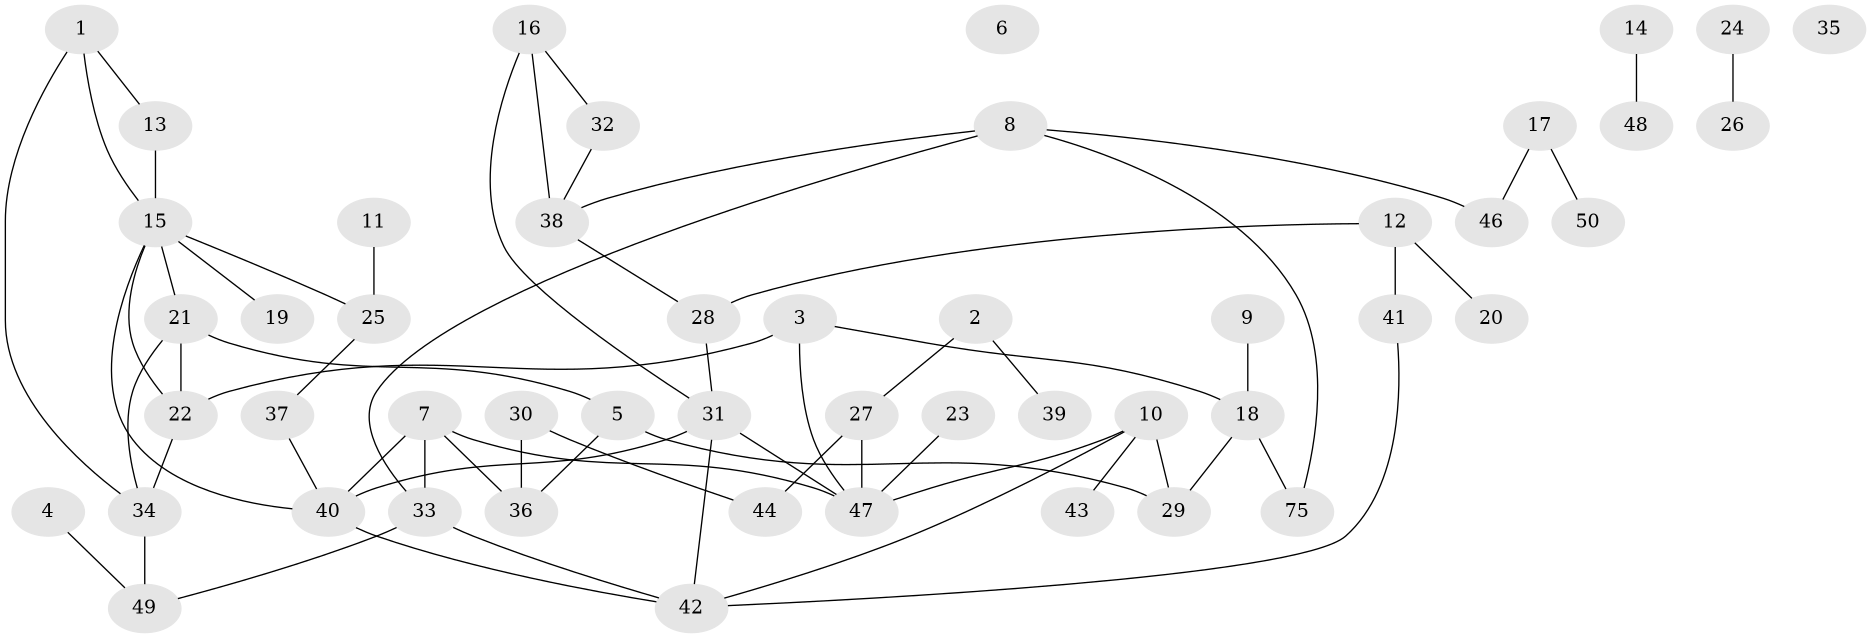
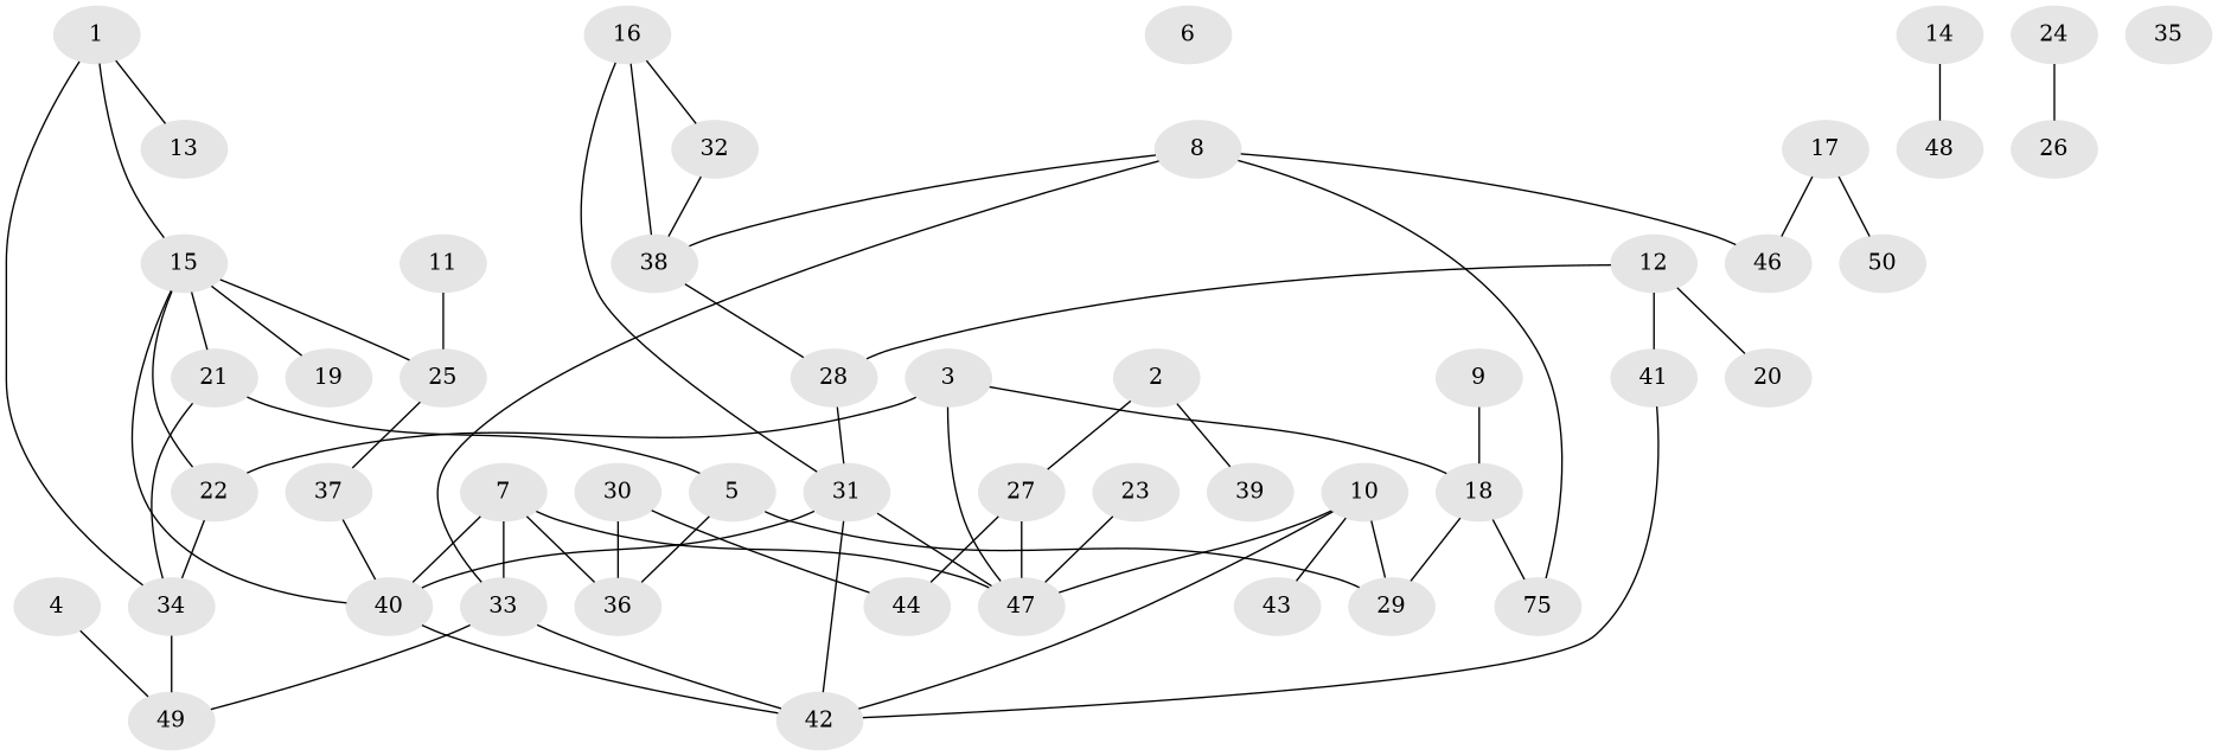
  graph {
    node [color=gray90 style=filled]
    1
    13
    15
    34
    22
    40
    25
    19
    21
    49
    2
    27
    39
    47
    44
    3
    18
    29
    n19 [label=75]
    4
    5
    36
    6
    7
    33
    42
    8
    38
    46
    28
    9
    10
    43
    11
    37
    12
    20
    41
    31
    14
    48
    16
    32
    17
    50
    23
    24
    26
    30
    35
    1 -- 13
    1 -- 15
    1 -- 34
-   13 -- 15
    15 -- 22
    15 -- 40
    15 -- 25
    15 -- 19
    15 -- 21
    34 -- 49
    22 -- 34
    40 -- 42
    25 -- 37
    21 -- 34
-   21 -- 22
    21 -- 5
    2 -- 27
    2 -- 39
    27 -- 47
    27 -- 44
    3 -- 22
    3 -- 47
    3 -- 18
    18 -- 29
    18 -- n19
    4 -- 49
    5 -- 29
    5 -- 36
    7 -- 40
    7 -- 47
    7 -- 36
    7 -- 33
    33 -- 49
    33 -- 42
    8 -- n19
    8 -- 33
    8 -- 38
    8 -- 46
    38 -- 28
    28 -- 31
    9 -- 18
    10 -- 47
    10 -- 29
    10 -- 42
    10 -- 43
    11 -- 25
    37 -- 40
    12 -- 28
    12 -- 20
    12 -- 41
    41 -- 42
    31 -- 40
    31 -- 47
    31 -- 42
    14 -- 48
    16 -- 38
    16 -- 31
    16 -- 32
    32 -- 38
    17 -- 46
    17 -- 50
    23 -- 47
    24 -- 26
    30 -- 44
    30 -- 36
  }
